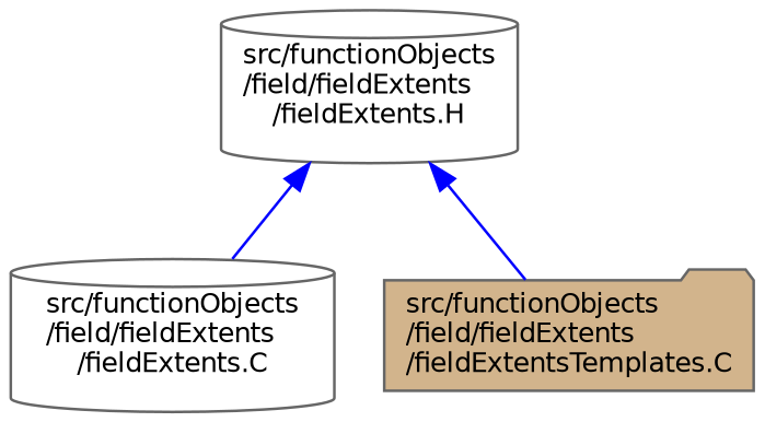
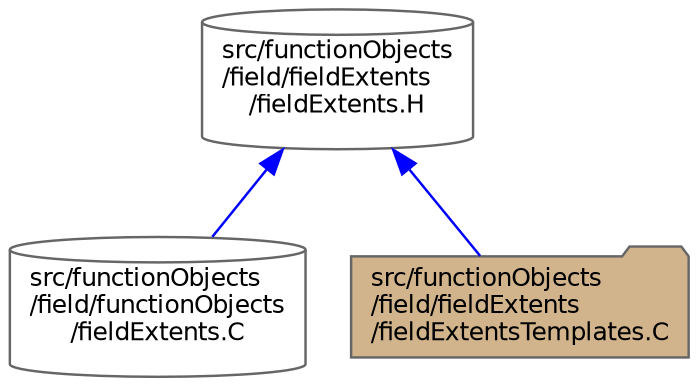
  digraph {
    node [color=grey40 fillcolor=white fontname=Helvetica fontsize=10 shape=cylinder style=filled]
    edge [color=blue dir=back fontname=Helvetica fontsize=10 labelfontname=Helvetica labelfontsize=10 style=solid]
    n1 [color=gray40 fontcolor=black height=0.2 label="src/functionObjects\l/field/fieldExtents\l/fieldExtents.H" width=0.4]
-   n2 [height=0.2 label="src/functionObjects\l/field/fieldExtents\l/fieldExtents.C" width=0.4]
+   n2 [height=0.2 label="src/functionObjects\l/field/functionObjects\l/fieldExtents.C" width=0.4]
    n3 [fillcolor=tan height=0.2 label="src/functionObjects\l/field/fieldExtents\l/fieldExtentsTemplates.C" shape=folder width=0.4]
    n1 -> n2
    n1 -> n3
  }
